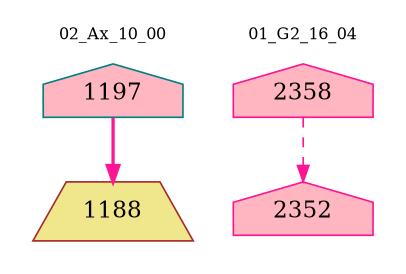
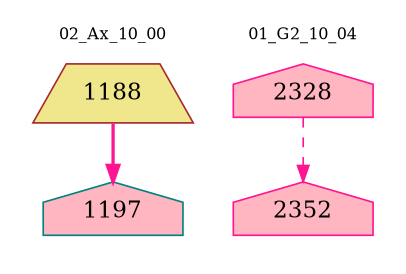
  digraph {
    node [color=deeppink fillcolor=lightpink shape=house style=filled]
    edge [color=deeppink]
    n1 [color=brown fillcolor=khaki label=1188 shape=trapezium]
    n2 [color=teal label=1197]
-   n3 [label=2358]
+   n3 [label=2328]
    n4 [label=2352]
    subgraph cluster_1 {
      color=white
      fontsize=10
      label="02_Ax_10_00"
      n1
      n2
    }
    subgraph cluster_2 {
      color=white
      fontsize=10
-     label="01_G2_16_04"
+     label="01_G2_10_04"
      n3
      n4
    }
-   n2 -> n1 [style=bold]
+   n1 -> n2 [style=bold]
    n3 -> n4 [style=dashed]
  }
